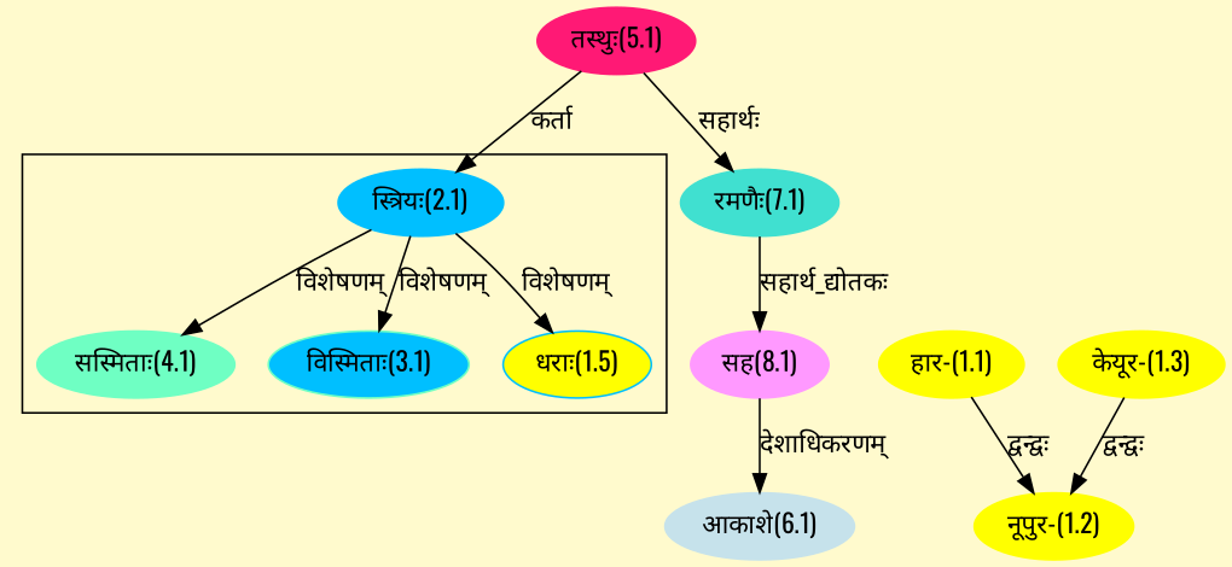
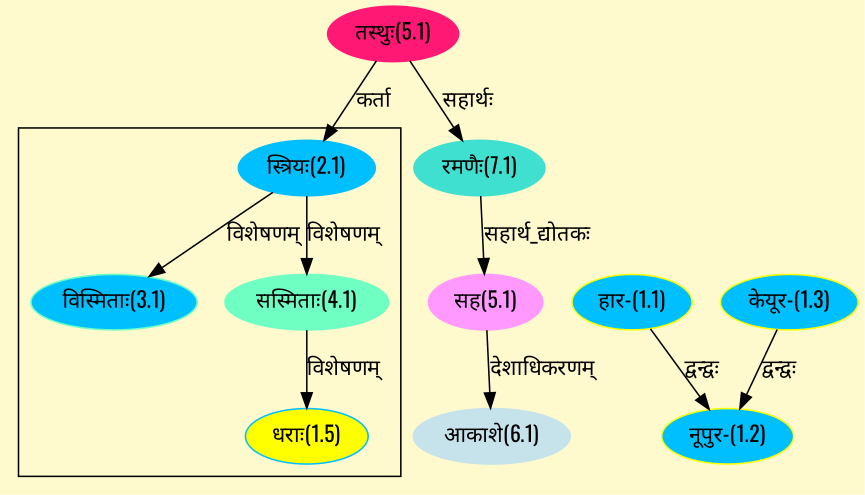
  digraph {
    bgcolor=lemonchiffon1
    compound=true
    fontname=Oswald
    rankdir=BT
    node [color="#FFFF00" fontname=Oswald style=filled]
    edge [dir=back fontname=Oswald]
    n1 [color="#00BFFF" fillcolor="#FFFF00" label="धराः(1.5)"]
    n2 [color="#00BFFF" label="स्त्रियः(2.1)"]
    n3 [color="#6FFFC3" fillcolor="#00BFFF" label="विस्मिताः(3.1)"]
    n4 [color="#6FFFC3" label="सस्मिताः(4.1)"]
    n5 [color="#FF1975" label="तस्थुः(5.1)"]
-   n6 [label="हार-(1.1)"]
-   n7 [label="नूपुर-(1.2)"]
-   n8 [label="केयूर-(1.3)"]
+   n6 [label="हार-(1.1)" fillcolor="#00BFFF"]
+   n7 [label="नूपुर-(1.2)" fillcolor="#00BFFF"]
+   n8 [label="केयूर-(1.3)" fillcolor="#00BFFF"]
    n9 [color="#C6E2EB" label="आकाशे(6.1)"]
-   n10 [color="#FF99FF" label="सह(8.1)"]
+   n10 [color="#FF99FF" label="सह(5.1)"]
    n11 [color="#40E0D0" label="रमणैः(7.1)"]
    subgraph cluster_1 {
      n1
      n2
      n3
      n4
    }
-   n1 -> n2 [label="विशेषणम्"]
+   n1 -> n4 [label="विशेषणम्"]
    n2 -> n5 [label="कर्ता"]
    n3 -> n2 [label="विशेषणम्"]
    n4 -> n2 [label="विशेषणम्"]
    n7 -> n6 [label="द्वन्द्वः"]
    n7 -> n8 [label="द्वन्द्वः"]
    n9 -> n10 [label="देशाधिकरणम्"]
    n10 -> n11 [label="सहार्थ_द्योतकः"]
    n11 -> n5 [label="सहार्थः"]
  }
